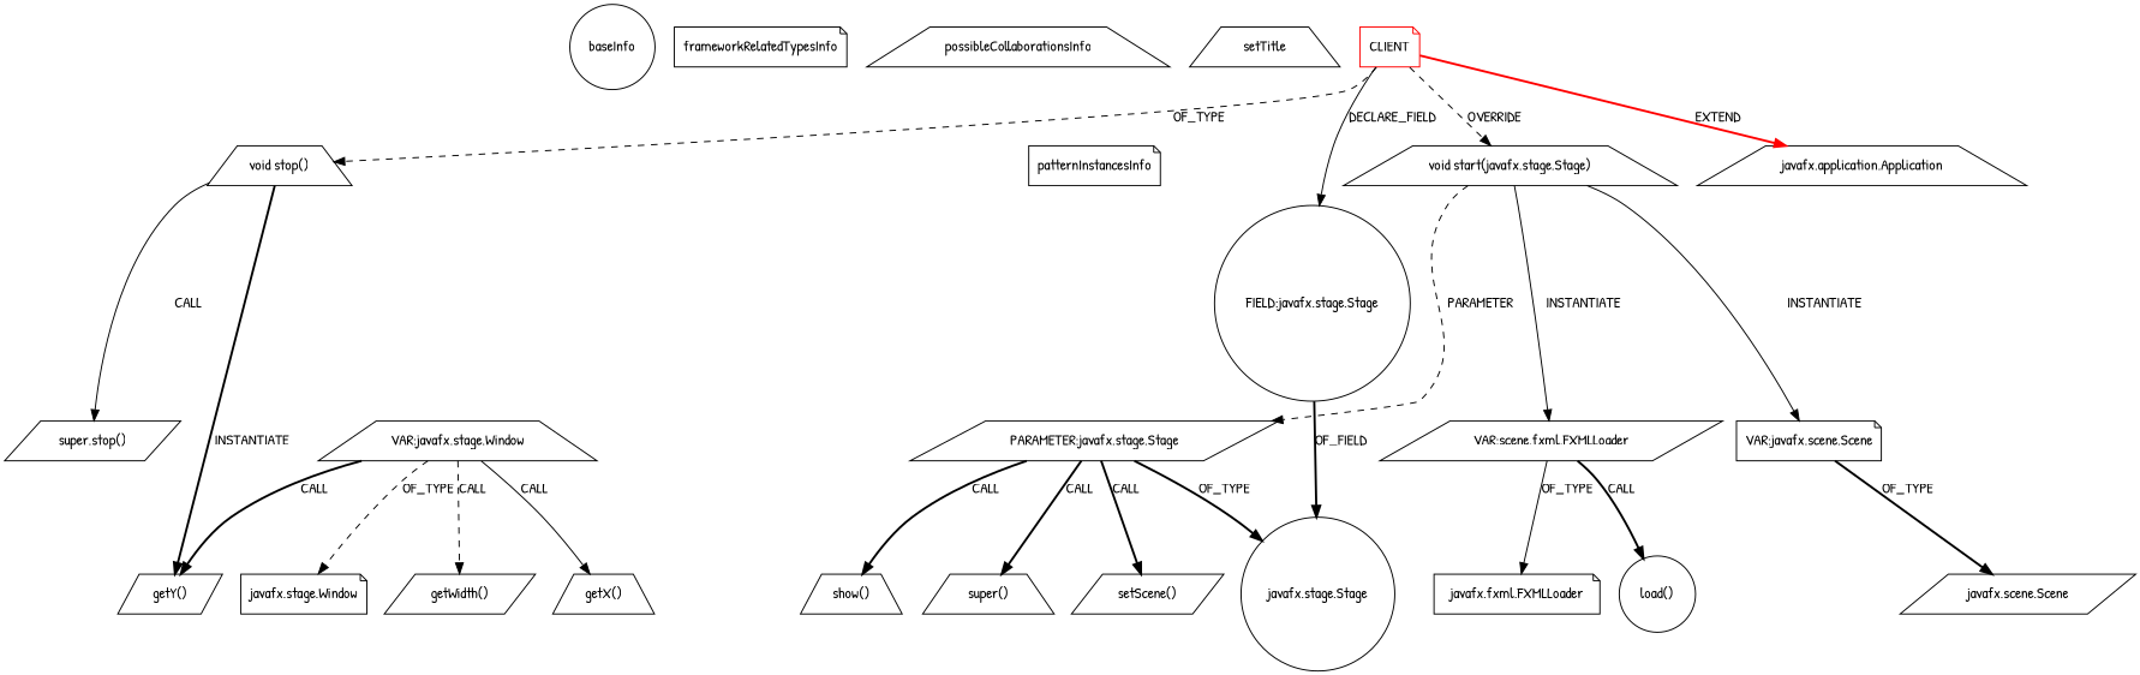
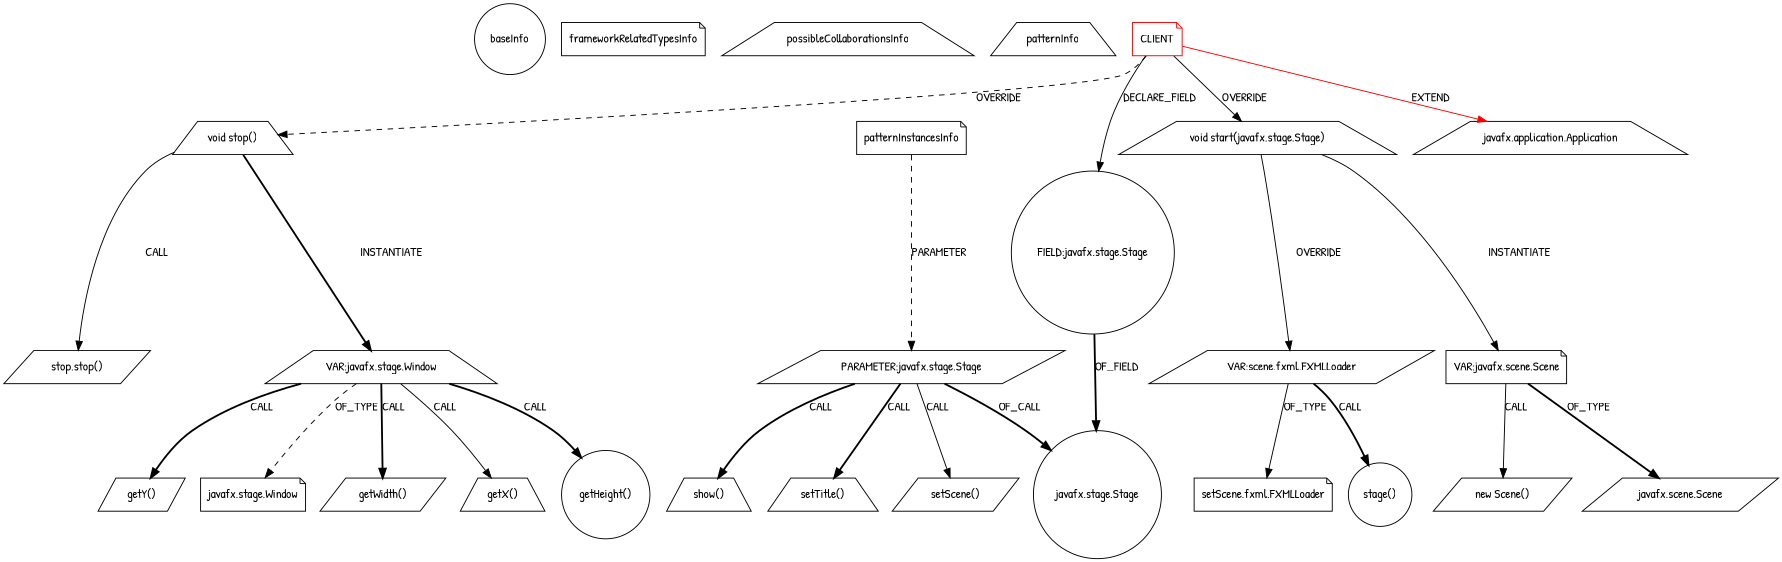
  digraph {
    fontname="Patrick Hand"
    node [fontname="Patrick Hand" shape=trapezium isFrameworkType=false vertexType=INSIDE_CALL]
    edge [fontname="Patrick Hand" style=bold]
    baseInfo [category=pattern graphId=1737 isAnonymous=false possibleRelation=false shape=circle isFrameworkType="" vertexType=""]
    frameworkRelatedTypesInfo [0="javafx.application.Application" shape=note isFrameworkType="" vertexType=""]
    possibleCollaborationsInfo [isFrameworkType="" vertexType=""]
-   patternInfo [frequency=2.0 patternRootClient=0 label=setTitle isFrameworkType="" vertexType=""]
+   patternInfo [frequency=2.0 patternRootClient=0 isFrameworkType="" vertexType=""]
    patternInstancesInfo [0="jdtommy-NiceTail~/jdtommy-NiceTail/NiceTail-master/src/sample/Main.java~Main~3303" 1="sk44-javafx-gallery~/sk44-javafx-gallery/javafx-gallery-master/src/main/java/sk44/jfxgallery/JfxGalleryApplication.java~JfxGalleryApplication~4194" shape=note isFrameworkType="" vertexType=""]
    n6 [label="void stop()" vertexType=OVERRIDING_METHOD_DECLARATION]
    n7 [label="VAR:javafx.stage.Window" vertexType=VARIABLE_EXPRESION]
-   n8 [label="super.stop()" shape=parallelogram vertexType=SUPER_CALL]
+   n8 [label="stop.stop()" shape=parallelogram vertexType=SUPER_CALL]
+   n9 [label="getHeight()" shape=circle]
    n10 [label="getY()" shape=parallelogram]
    n11 [label="javafx.stage.Window" shape=note vertexType=FRAMEWORK_CLASS_TYPE]
    n12 [label="getWidth()" shape=parallelogram]
    n13 [label="getX()"]
    n14 [color=red label=CLIENT shape=note vertexType=ROOT_CLIENT_CLASS_DECLARATION]
    n15 [label="FIELD:javafx.stage.Stage" shape=circle vertexType=FIELD_DECLARATION]
    n16 [label="void start(javafx.stage.Stage)" vertexType=OVERRIDING_METHOD_DECLARATION]
    n17 [label="javafx.application.Application" vertexType=FRAMEWORK_CLASS_TYPE]
    n18 [label="javafx.stage.Stage" shape=circle vertexType=FRAMEWORK_CLASS_TYPE]
    n19 [label="PARAMETER:javafx.stage.Stage" shape=parallelogram vertexType=PARAMETER_DECLARATION]
    n20 [label="VAR:scene.fxml.FXMLLoader" shape=parallelogram vertexType=VARIABLE_EXPRESION]
    n21 [label="VAR:javafx.scene.Scene" shape=note vertexType=VARIABLE_EXPRESION]
    n22 [label="setScene()" shape=parallelogram]
    n23 [label="show()"]
-   n24 [label="super()"]
-   n25 [label="javafx.fxml.FXMLLoader" shape=note vertexType=FRAMEWORK_CLASS_TYPE]
-   n26 [label="load()" shape=circle]
+   n24 [label="setTitle()"]
+   n25 [label="setScene.fxml.FXMLLoader" shape=note vertexType=FRAMEWORK_CLASS_TYPE]
+   n26 [label="stage()" shape=circle]
+   n27 [label="new Scene()" shape=parallelogram vertexType=CONSTRUCTOR_CALL]
    n28 [label="javafx.scene.Scene" shape=parallelogram vertexType=FRAMEWORK_CLASS_TYPE]
-   n6 -> n10 [label=INSTANTIATE]
+   n6 -> n7 [label=INSTANTIATE]
    n6 -> n8 [label=CALL style=solid]
+   n7 -> n9 [label=CALL]
    n7 -> n10 [label=CALL]
    n7 -> n11 [label=OF_TYPE style=dashed]
-   n7 -> n12 [label=CALL style=dashed]
+   n7 -> n12 [label=CALL]
    n7 -> n13 [label=CALL style=solid]
-   n14 -> n6 [label=OF_TYPE style=dashed]
+   n14 -> n6 [label=OVERRIDE style=dashed]
    n14 -> n15 [label=DECLARE_FIELD style=solid]
-   n14 -> n16 [label=OVERRIDE style=dashed]
-   n14 -> n17 [color=red label=EXTEND]
+   n14 -> n16 [label=OVERRIDE style=solid]
+   n14 -> n17 [color=red label=EXTEND style=solid]
    n15 -> n18 [label=OF_FIELD]
-   n16 -> n19 [label=PARAMETER style=dashed]
-   n16 -> n20 [label=INSTANTIATE style=solid]
+   patternInstancesInfo -> n19 [label=PARAMETER style=dashed]
+   n16 -> n20 [label=OVERRIDE style=solid]
    n16 -> n21 [label=INSTANTIATE style=solid]
-   n19 -> n18 [label=OF_TYPE]
-   n19 -> n22 [label=CALL]
+   n19 -> n18 [label=OF_CALL]
+   n19 -> n22 [label=CALL style=solid]
    n19 -> n23 [label=CALL]
    n19 -> n24 [label=CALL]
    n20 -> n25 [label=OF_TYPE style=solid]
    n20 -> n26 [label=CALL]
+   n21 -> n27 [label=CALL style=solid]
    n21 -> n28 [label=OF_TYPE]
  }
